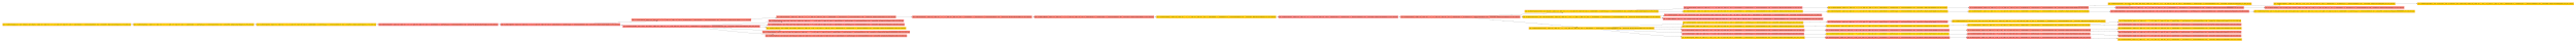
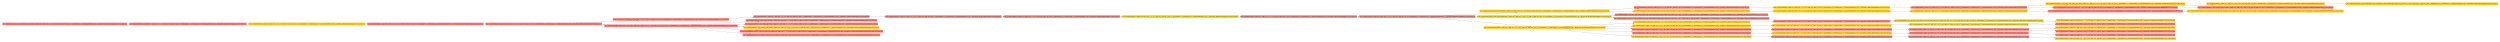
  digraph {
    rankdir=LR
    node [color=red fillcolor=salmon fontname=Arial shape=record style=filled]
-   n1 [color=deeppink fillcolor=gold label="{type = XCUIElementTypeApplication\l|name = AliExpress\l|label = AliExpress\l|enabled = true\l|visible = true\l|x = 0\l|y = 0\l|width = 375\l|height = 667\l|index = 0\l|numberOfChildren = 2\l|eventGeneratedOnElement = false \l|screenshotPath = aliExpress-delCart/S4/pngs/0.0_0.0_750.0_1334.0.png\l}"]
-   n2 [color=deeppink fillcolor=gold label="{type = XCUIElementTypeWindow\l|enabled = true\l|visible = true\l|x = 0\l|y = 0\l|width = 375\l|height = 667\l|index = 0\l|numberOfChildren = 1\l|numInParentLayout = 0\l|eventGeneratedOnElement = false \l|screenshotPath = aliExpress-delCart/S4/pngs/0.0_0.0_750.0_1334.0.png\l}"]
+   n1 [color=deeppink label="{type = XCUIElementTypeApplication\l|name = AliExpress\l|label = AliExpress\l|enabled = true\l|visible = true\l|x = 0\l|y = 0\l|width = 375\l|height = 667\l|index = 0\l|numberOfChildren = 2\l|eventGeneratedOnElement = false \l|screenshotPath = aliExpress-delCart/S4/pngs/0.0_0.0_750.0_1334.0.png\l}"]
+   n2 [color=deeppink label="{type = XCUIElementTypeWindow\l|enabled = true\l|visible = true\l|x = 0\l|y = 0\l|width = 375\l|height = 667\l|index = 0\l|numberOfChildren = 1\l|numInParentLayout = 0\l|eventGeneratedOnElement = false \l|screenshotPath = aliExpress-delCart/S4/pngs/0.0_0.0_750.0_1334.0.png\l}"]
    n3 [fillcolor=gold label="{type = XCUIElementTypeOther\l|enabled = true\l|visible = true\l|x = 0\l|y = 0\l|width = 375\l|height = 667\l|index = 0\l|numberOfChildren = 1\l|numInParentLayout = 0\l|eventGeneratedOnElement = false \l|screenshotPath = aliExpress-delCart/S4/pngs/0.0_0.0_750.0_1334.0.png\l}"]
    n4 [color=deeppink label="{type = XCUIElementTypeOther\l|enabled = true\l|visible = true\l|x = 0\l|y = 0\l|width = 375\l|height = 667\l|index = 0\l|numberOfChildren = 1\l|numInParentLayout = 0\l|eventGeneratedOnElement = false \l|screenshotPath = aliExpress-delCart/S4/pngs/0.0_0.0_750.0_1334.0.png\l}"]
    n5 [color=deeppink label="{type = XCUIElementTypeOther\l|enabled = true\l|visible = true\l|x = 0\l|y = 0\l|width = 375\l|height = 667\l|index = 0\l|numberOfChildren = 2\l|numInParentLayout = 0\l|eventGeneratedOnElement = false \l|screenshotPath = aliExpress-delCart/S4/pngs/0.0_0.0_750.0_1334.0.png\l}"]
    n6 [label="{type = XCUIElementTypeOther\l|enabled = true\l|visible = true\l|x = 0\l|y = 0\l|width = 375\l|height = 667\l|index = 0\l|numberOfChildren = 1\l|numInParentLayout = 0\l|eventGeneratedOnElement = false \l|screenshotPath = aliExpress-delCart/S4/pngs/0.0_0.0_750.0_1334.0.png\l}"]
    n7 [color=deeppink label="{type = XCUIElementTypeTabBar\l|name = Tab Bar\l|label = Tab Bar\l|enabled = true\l|visible = true\l|x = 0\l|y = 618\l|width = 375\l|height = 49\l|index = 1\l|numberOfChildren = 5\l|numInParentLayout = 1\l|eventGeneratedOnElement = false \l|screenshotPath = aliExpress-delCart/S4/pngs/0.0_1236.0_750.0_1334.0.png\l}"]
    n8 [label="{type = XCUIElementTypeOther\l|enabled = true\l|visible = true\l|x = 0\l|y = 0\l|width = 375\l|height = 667\l|index = 0\l|numberOfChildren = 1\l|numInParentLayout = 0\l|eventGeneratedOnElement = false \l|screenshotPath = aliExpress-delCart/S4/pngs/0.0_0.0_750.0_1334.0.png\l}"]
    n9 [color=deeppink label="{type = XCUIElementTypeButton\l|name = Home\l|label = Home\l|enabled = true\l|visible = true\l|x = 2\l|y = 619\l|width = 71\l|height = 48\l|index = 0\l|numberOfChildren = 0\l|numInParentLayout = 0\l|eventGeneratedOnElement = false \l|screenshotPath = aliExpress-delCart/S4/pngs/4.0_1238.0_146.0_1334.0.png\l}"]
    n10 [color=deeppink label="{type = XCUIElementTypeButton\l|name = Feeds\l|label = Feeds\l|enabled = true\l|visible = true\l|x = 77\l|y = 619\l|width = 71\l|height = 48\l|index = 1\l|numberOfChildren = 0\l|numInParentLayout = 1\l|eventGeneratedOnElement = false \l|screenshotPath = aliExpress-delCart/S4/pngs/154.0_1238.0_296.0_1334.0.png\l}"]
    n11 [color=deeppink fillcolor=gold label="{type = XCUIElementTypeButton\l|name = Message\l|label = Message\l|enabled = true\l|visible = true\l|x = 152\l|y = 619\l|width = 71\l|height = 48\l|index = 2\l|numberOfChildren = 0\l|numInParentLayout = 2\l|eventGeneratedOnElement = false \l|screenshotPath = aliExpress-delCart/S4/pngs/304.0_1238.0_446.0_1334.0.png\l}"]
    n12 [label="{type = XCUIElementTypeButton\l|value = 1\l|name = Cart\l|label = Cart\l|enabled = true\l|visible = true\l|x = 227\l|y = 619\l|width = 71\l|height = 48\l|index = 3\l|numberOfChildren = 0\l|numInParentLayout = 3\l|eventGeneratedOnElement = false \l|screenshotPath = aliExpress-delCart/S4/pngs/453.99999999999994_1238.0_596.0_1334.0.png\l}"]
    n13 [label="{type = XCUIElementTypeButton\l|name = MyAccount\l|label = MyAccount\l|enabled = true\l|visible = true\l|x = 302\l|y = 619\l|width = 71\l|height = 48\l|index = 4\l|numberOfChildren = 0\l|numInParentLayout = 4\l|eventGeneratedOnElement = false \l|screenshotPath = aliExpress-delCart/S4/pngs/604.0_1238.0_746.0_1334.0.png\l}"]
    n14 [label="{type = XCUIElementTypeOther\l|enabled = true\l|visible = true\l|x = 0\l|y = 0\l|width = 375\l|height = 667\l|index = 0\l|numberOfChildren = 1\l|numInParentLayout = 0\l|eventGeneratedOnElement = false \l|screenshotPath = aliExpress-delCart/S4/pngs/0.0_0.0_750.0_1334.0.png\l}"]
    n15 [label="{type = XCUIElementTypeOther\l|enabled = true\l|visible = true\l|x = 0\l|y = 0\l|width = 375\l|height = 667\l|index = 0\l|numberOfChildren = 1\l|numInParentLayout = 0\l|eventGeneratedOnElement = false \l|screenshotPath = aliExpress-delCart/S4/pngs/0.0_0.0_750.0_1334.0.png\l}"]
    n16 [fillcolor=gold label="{type = XCUIElementTypeOther\l|enabled = true\l|visible = true\l|x = 0\l|y = 0\l|width = 375\l|height = 667\l|index = 0\l|numberOfChildren = 1\l|numInParentLayout = 0\l|eventGeneratedOnElement = false \l|screenshotPath = aliExpress-delCart/S4/pngs/0.0_0.0_750.0_1334.0.png\l}"]
    n17 [color=deeppink label="{type = XCUIElementTypeOther\l|enabled = true\l|visible = true\l|x = 0\l|y = 0\l|width = 375\l|height = 667\l|index = 0\l|numberOfChildren = 1\l|numInParentLayout = 0\l|eventGeneratedOnElement = false \l|screenshotPath = aliExpress-delCart/S4/pngs/0.0_0.0_750.0_1334.0.png\l}"]
    n18 [label="{type = XCUIElementTypeOther\l|enabled = true\l|visible = true\l|x = 0\l|y = 0\l|width = 375\l|height = 667\l|index = 0\l|numberOfChildren = 5\l|numInParentLayout = 0\l|eventGeneratedOnElement = false \l|screenshotPath = aliExpress-delCart/S4/pngs/0.0_0.0_750.0_1334.0.png\l}"]
    n19 [fillcolor=gold label="{type = XCUIElementTypeCollectionView\l|name = GBListView\l|enabled = true\l|visible = true\l|x = 0\l|y = 20\l|width = 375\l|height = 667\l|index = 1\l|numberOfChildren = 2\l|numInParentLayout = 1\l|eventGeneratedOnElement = false \l|screenshotPath = aliExpress-delCart/S4/pngs/0.0_40.0_750.0_1374.0.png\l}"]
    n20 [fillcolor=gold label="{type = XCUIElementTypeScrollView\l|name = GBCoordinatorScrollView\l|enabled = true\l|visible = true\l|x = 367\l|y = 0\l|width = 8\l|height = 667\l|index = 2\l|numberOfChildren = 2\l|numInParentLayout = 2\l|eventGeneratedOnElement = false \l|screenshotPath = aliExpress-delCart/S4/pngs/734.0_0.0_750.0_1334.0.png\l}"]
    n21 [color=deeppink fillcolor=gold label="{type = XCUIElementTypeCollectionView\l|enabled = true\l|visible = true\l|x = 0\l|y = 256\l|width = 375\l|height = 668\l|index = 3\l|numberOfChildren = 7\l|numInParentLayout = 3\l|eventGeneratedOnElement = false \l|screenshotPath = aliExpress-delCart/S4/pngs/0.0_512.0_750.0_1848.0.png\l}"]
    n22 [color=deeppink label="{type = XCUIElementTypeCell\l|enabled = true\l|visible = true\l|x = 0\l|y = 20\l|width = 375\l|height = 62\l|index = 0\l|numberOfChildren = 1\l|numInParentLayout = 0\l|eventGeneratedOnElement = false \l|screenshotPath = aliExpress-delCart/S4/pngs/0.0_40.0_750.0_164.0.png\l}"]
    n23 [color=deeppink fillcolor=gold label="{type = XCUIElementTypeCell\l|enabled = true\l|visible = true\l|x = 0\l|y = 82\l|width = 375\l|height = 175\l|index = 1\l|numberOfChildren = 1\l|numInParentLayout = 1\l|eventGeneratedOnElement = false \l|screenshotPath = aliExpress-delCart/S4/pngs/0.0_164.0_750.0_514.0.png\l}"]
    n24 [color=deeppink label="{type = XCUIElementTypeOther\l|value = 0%\l|name = Vertical scroll bar, 7 pages\l|label = Vertical scroll bar, 7 pages\l|enabled = true\l|visible = true\l|x = 368\l|y = 20\l|width = 4\l|height = 598\l|index = 0\l|numberOfChildren = 0\l|numInParentLayout = 0\l|eventGeneratedOnElement = false \l|screenshotPath = aliExpress-delCart/S4/pngs/736.0_40.0_744.0_1236.0.png\l}"]
    n25 [color=deeppink label="{type = XCUIElementTypeOther\l|value = 0%\l|name = Horizontal scroll bar, 1 page\l|label = Horizontal scroll bar, 1 page\l|enabled = true\l|visible = true\l|x = 367\l|y = 585\l|width = 8\l|height = 30\l|index = 1\l|numberOfChildren = 0\l|numInParentLayout = 1\l|eventGeneratedOnElement = false \l|screenshotPath = aliExpress-delCart/S4/pngs/734.0_1170.0_750.0_1230.0.png\l}"]
    n26 [color=deeppink fillcolor=gold label="{type = XCUIElementTypeOther\l|enabled = true\l|visible = true\l|x = 0\l|y = 256\l|width = 375\l|height = 51\l|index = 0\l|numberOfChildren = 1\l|numInParentLayout = 0\l|eventGeneratedOnElement = false \l|screenshotPath = aliExpress-delCart/S4/pngs/0.0_512.0_750.0_614.0.png\l}"]
    n27 [fillcolor=gold label="{type = XCUIElementTypeCell\l|enabled = true\l|visible = true\l|x = 12\l|y = 306\l|width = 171\l|height = 243\l|index = 1\l|numberOfChildren = 1\l|numInParentLayout = 1\l|eventGeneratedOnElement = false \l|screenshotPath = aliExpress-delCart/S4/pngs/24.0_612.0_366.0_1098.0.png\l}"]
    n28 [label="{type = XCUIElementTypeCell\l|enabled = true\l|visible = true\l|x = 192\l|y = 306\l|width = 171\l|height = 258\l|index = 2\l|numberOfChildren = 1\l|numInParentLayout = 2\l|eventGeneratedOnElement = false \l|screenshotPath = aliExpress-delCart/S4/pngs/384.0_612.0_726.0_1128.0.png\l}"]
    n29 [color=deeppink label="{type = XCUIElementTypeCell\l|enabled = true\l|visible = true\l|x = 12\l|y = 557\l|width = 171\l|height = 258\l|index = 3\l|numberOfChildren = 1\l|numInParentLayout = 3\l|eventGeneratedOnElement = false \l|screenshotPath = aliExpress-delCart/S4/pngs/24.0_1114.0_366.0_1630.0.png\l}"]
    n30 [color=deeppink fillcolor=gold label="{type = XCUIElementTypeCell\l|enabled = true\l|visible = true\l|x = 192\l|y = 572\l|width = 171\l|height = 299\l|index = 4\l|numberOfChildren = 1\l|numInParentLayout = 4\l|eventGeneratedOnElement = false \l|screenshotPath = aliExpress-delCart/S4/pngs/384.0_1144.0_726.0_1742.0.png\l}"]
    n31 [color=deeppink fillcolor=gold label="{type = XCUIElementTypeOther\l|enabled = true\l|visible = true\l|x = 0\l|y = 20\l|width = 375\l|height = 62\l|index = 0\l|numberOfChildren = 1\l|numInParentLayout = 0\l|eventGeneratedOnElement = false \l|screenshotPath = aliExpress-delCart/S4/pngs/0.0_40.0_750.0_164.0.png\l}"]
    n32 [fillcolor=gold label="{type = XCUIElementTypeOther\l|enabled = true\l|visible = true\l|x = 0\l|y = 82\l|width = 375\l|height = 175\l|index = 0\l|numberOfChildren = 1\l|numInParentLayout = 0\l|eventGeneratedOnElement = false \l|screenshotPath = aliExpress-delCart/S4/pngs/0.0_164.0_750.0_514.0.png\l}"]
    n33 [color=deeppink label="{type = XCUIElementTypeOther\l|enabled = true\l|visible = true\l|x = 0\l|y = 256\l|width = 375\l|height = 51\l|index = 0\l|numberOfChildren = 1\l|numInParentLayout = 0\l|eventGeneratedOnElement = false \l|screenshotPath = aliExpress-delCart/S4/pngs/0.0_512.0_750.0_614.0.png\l}"]
    n34 [fillcolor=gold label="{type = XCUIElementTypeOther\l|enabled = true\l|visible = true\l|x = 12\l|y = 306\l|width = 171\l|height = 243\l|index = 0\l|numberOfChildren = 1\l|numInParentLayout = 0\l|eventGeneratedOnElement = false \l|screenshotPath = aliExpress-delCart/S4/pngs/24.0_612.0_366.0_1098.0.png\l}"]
    n35 [color=deeppink label="{type = XCUIElementTypeOther\l|enabled = true\l|visible = true\l|x = 192\l|y = 306\l|width = 171\l|height = 258\l|index = 0\l|numberOfChildren = 1\l|numInParentLayout = 0\l|eventGeneratedOnElement = false \l|screenshotPath = aliExpress-delCart/S4/pngs/384.0_612.0_726.0_1128.0.png\l}"]
    n36 [fillcolor=gold label="{type = XCUIElementTypeOther\l|enabled = true\l|visible = true\l|x = 12\l|y = 557\l|width = 171\l|height = 258\l|index = 0\l|numberOfChildren = 1\l|numInParentLayout = 0\l|eventGeneratedOnElement = false \l|screenshotPath = aliExpress-delCart/S4/pngs/24.0_1114.0_366.0_1630.0.png\l}"]
    n37 [label="{type = XCUIElementTypeOther\l|enabled = true\l|visible = true\l|x = 192\l|y = 572\l|width = 171\l|height = 299\l|index = 0\l|numberOfChildren = 1\l|numInParentLayout = 0\l|eventGeneratedOnElement = false \l|screenshotPath = aliExpress-delCart/S4/pngs/384.0_1144.0_726.0_1742.0.png\l}"]
    n38 [label="{type = XCUIElementTypeOther\l|enabled = true\l|visible = true\l|x = 0\l|y = 20\l|width = 375\l|height = 62\l|index = 0\l|numberOfChildren = 2\l|numInParentLayout = 0\l|eventGeneratedOnElement = false \l|screenshotPath = aliExpress-delCart/S4/pngs/0.0_40.0_750.0_164.0.png\l}"]
    n39 [color=deeppink fillcolor=gold label="{type = XCUIElementTypeOther\l|enabled = true\l|visible = true\l|x = 0\l|y = 82\l|width = 375\l|height = 175\l|index = 0\l|numberOfChildren = 2\l|numInParentLayout = 0\l|eventGeneratedOnElement = false \l|screenshotPath = aliExpress-delCart/S4/pngs/0.0_164.0_750.0_514.0.png\l}"]
    n40 [fillcolor=gold label="{type = XCUIElementTypeStaticText\l|value = More To Love\l|name = More To Love\l|label = More To Love\l|enabled = true\l|visible = true\l|x = 12\l|y = 266\l|width = 351\l|height = 41\l|index = 0\l|numberOfChildren = 0\l|numInParentLayout = 0\l|eventGeneratedOnElement = false \l|screenshotPath = aliExpress-delCart/S4/pngs/24.0_532.0_726.0_614.0.png\l}"]
    n41 [color=deeppink fillcolor=gold label="{type = XCUIElementTypeOther\l|enabled = true\l|visible = true\l|x = 12\l|y = 306\l|width = 171\l|height = 243\l|index = 0\l|numberOfChildren = 2\l|numInParentLayout = 0\l|eventGeneratedOnElement = false \l|screenshotPath = aliExpress-delCart/S4/pngs/24.0_612.0_366.0_1098.0.png\l}"]
    n42 [label="{type = XCUIElementTypeOther\l|enabled = true\l|visible = true\l|x = 192\l|y = 306\l|width = 171\l|height = 258\l|index = 0\l|numberOfChildren = 2\l|numInParentLayout = 0\l|eventGeneratedOnElement = false \l|screenshotPath = aliExpress-delCart/S4/pngs/384.0_612.0_726.0_1128.0.png\l}"]
    n43 [label="{type = XCUIElementTypeOther\l|enabled = true\l|visible = true\l|x = 12\l|y = 557\l|width = 171\l|height = 258\l|index = 0\l|numberOfChildren = 2\l|numInParentLayout = 0\l|eventGeneratedOnElement = false \l|screenshotPath = aliExpress-delCart/S4/pngs/24.0_1114.0_366.0_1630.0.png\l}"]
    n44 [color=deeppink label="{type = XCUIElementTypeOther\l|enabled = true\l|visible = true\l|x = 192\l|y = 572\l|width = 171\l|height = 299\l|index = 0\l|numberOfChildren = 2\l|numInParentLayout = 0\l|eventGeneratedOnElement = false \l|screenshotPath = aliExpress-delCart/S4/pngs/384.0_1144.0_726.0_1742.0.png\l}"]
    n45 [color=deeppink fillcolor=gold label="{type = XCUIElementTypeStaticText\l|value = Cart(0)\l|name = Cart(0)\l|label = Cart(0)\l|enabled = true\l|visible = true\l|x = 16\l|y = 32\l|width = 82\l|height = 33\l|index = 0\l|numberOfChildren = 0\l|numInParentLayout = 0\l|eventGeneratedOnElement = false \l|screenshotPath = aliExpress-delCart/S4/pngs/32.0_64.0_196.0_130.0.png\l}"]
    n46 [label="{type = XCUIElementTypeOther\l|enabled = true\l|visible = true\l|x = 101\l|y = 37\l|width = 260\l|height = 28\l|index = 1\l|numberOfChildren = 2\l|numInParentLayout = 1\l|eventGeneratedOnElement = false \l|screenshotPath = aliExpress-delCart/S4/pngs/201.99999999999997_74.0_722.0_130.0.png\l}"]
    n47 [color=deeppink label="{type = XCUIElementTypeTextView\l|value = No items added to cart yet\l|enabled = true\l|visible = true\l|x = 96\l|y = 237\l|width = 183\l|height = 20\l|index = 1\l|numberOfChildren = 1\l|numInParentLayout = 1\l|eventGeneratedOnElement = false \l|screenshotPath = aliExpress-delCart/S4/pngs/192.0_474.0_558.0_514.0.png\l}"]
    n48 [fillcolor=gold label="{type = XCUIElementTypeOther\l|enabled = true\l|visible = true\l|x = 12\l|y = 306\l|width = 171\l|height = 243\l|index = 0\l|numberOfChildren = 0\l|numInParentLayout = 0\l|eventGeneratedOnElement = false \l|screenshotPath = aliExpress-delCart/S4/pngs/24.0_612.0_366.0_1098.0.png\l}"]
    n49 [label="{type = XCUIElementTypeOther\l|enabled = true\l|visible = true\l|x = 146\l|y = 520\l|width = 31\l|height = 25\l|index = 1\l|numberOfChildren = 0\l|numInParentLayout = 1\l|eventGeneratedOnElement = false \l|screenshotPath = aliExpress-delCart/S4/pngs/292.0_1040.0_354.0_1090.0.png\l}"]
    n50 [color=deeppink fillcolor=gold label="{type = XCUIElementTypeOther\l|enabled = true\l|visible = true\l|x = 192\l|y = 306\l|width = 171\l|height = 258\l|index = 0\l|numberOfChildren = 0\l|numInParentLayout = 0\l|eventGeneratedOnElement = false \l|screenshotPath = aliExpress-delCart/S4/pngs/384.0_612.0_726.0_1128.0.png\l}"]
    n51 [label="{type = XCUIElementTypeOther\l|enabled = true\l|visible = true\l|x = 326\l|y = 535\l|width = 31\l|height = 25\l|index = 1\l|numberOfChildren = 0\l|numInParentLayout = 1\l|eventGeneratedOnElement = false \l|screenshotPath = aliExpress-delCart/S4/pngs/652.0_1070.0_714.0_1120.0.png\l}"]
    n52 [label="{type = XCUIElementTypeOther\l|enabled = true\l|visible = true\l|x = 12\l|y = 557\l|width = 171\l|height = 258\l|index = 0\l|numberOfChildren = 0\l|numInParentLayout = 0\l|eventGeneratedOnElement = false \l|screenshotPath = aliExpress-delCart/S4/pngs/24.0_1114.0_366.0_1630.0.png\l}"]
    n53 [color=deeppink fillcolor=gold label="{type = XCUIElementTypeOther\l|enabled = true\l|visible = true\l|x = 192\l|y = 572\l|width = 171\l|height = 299\l|index = 0\l|numberOfChildren = 0\l|numInParentLayout = 0\l|eventGeneratedOnElement = false \l|screenshotPath = aliExpress-delCart/S4/pngs/384.0_1144.0_726.0_1742.0.png\l}"]
    n54 [color=deeppink fillcolor=gold label="{type = XCUIElementTypeOther\l|enabled = true\l|visible = true\l|x = 191\l|y = 39\l|width = 134\l|height = 24\l|index = 0\l|numberOfChildren = 2\l|numInParentLayout = 0\l|eventGeneratedOnElement = false \l|screenshotPath = aliExpress-delCart/S4/pngs/382.0_78.0_650.0_126.0.png\l}"]
    n55 [label="{type = XCUIElementTypeButton\l|name = cart_delete\l|label = cart_delete\l|enabled = true\l|visible = true\l|x = 332\l|y = 37\l|width = 29\l|height = 28\l|index = 1\l|numberOfChildren = 0\l|numInParentLayout = 1\l|eventGeneratedOnElement = false \l|screenshotPath = aliExpress-delCart/S4/pngs/664.0_74.0_722.0_130.0.png\l}"]
    n56 [fillcolor=gold label="{type = XCUIElementTypeTextView\l|name = No items added to cart yet\l|label = No items added to cart yet\l|enabled = true\l|visible = true\l|x = 101\l|y = 237\l|width = 173\l|height = 20\l|index = 0\l|numberOfChildren = 0\l|numInParentLayout = 0\l|eventGeneratedOnElement = true \l|screenshotPath = aliExpress-delCart/S4/pngs/201.99999999999997_474.0_548.0_514.0.png\l}"]
    n57 [fillcolor=gold label="{type = XCUIElementTypeStaticText\l|value = To United States\l|name = To United States\l|label = To United States\l|enabled = true\l|visible = true\l|x = 218\l|y = 42\l|width = 97\l|height = 17\l|index = 1\l|numberOfChildren = 0\l|numInParentLayout = 1\l|eventGeneratedOnElement = false \l|screenshotPath = aliExpress-delCart/S4/pngs/436.0_84.0_630.0_118.0.png\l}"]
    n1 -> n2
    n2 -> n3
    n3 -> n4
    n4 -> n5
    n5 -> n6
    n5 -> n7
    n6 -> n8
    n7 -> n9
    n7 -> n10
    n7 -> n11
    n7 -> n12
    n7 -> n13
    n8 -> n14
    n14 -> n15
    n15 -> n16
    n16 -> n17
    n17 -> n18
    n18 -> n19
    n18 -> n20
    n18 -> n21
    n19 -> n22
    n19 -> n23
    n20 -> n24
    n20 -> n25
    n21 -> n26
    n21 -> n27
    n21 -> n28
    n21 -> n29
    n21 -> n30
    n22 -> n31
    n23 -> n32
    n26 -> n33
    n27 -> n34
    n28 -> n35
    n29 -> n36
    n30 -> n37
    n31 -> n38
    n32 -> n39
    n33 -> n40
    n34 -> n41
    n35 -> n42
    n36 -> n43
    n37 -> n44
    n38 -> n45
    n38 -> n46
    n39 -> n47
    n41 -> n48
    n41 -> n49
    n42 -> n50
    n42 -> n51
    n43 -> n52
    n44 -> n53
    n46 -> n54
    n46 -> n55
    n47 -> n56
    n54 -> n57
  }
